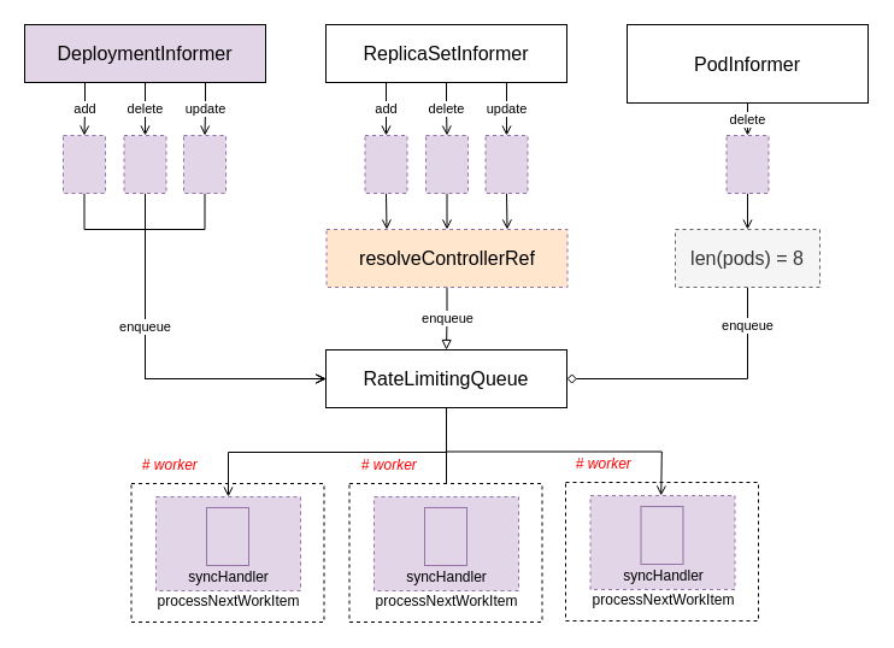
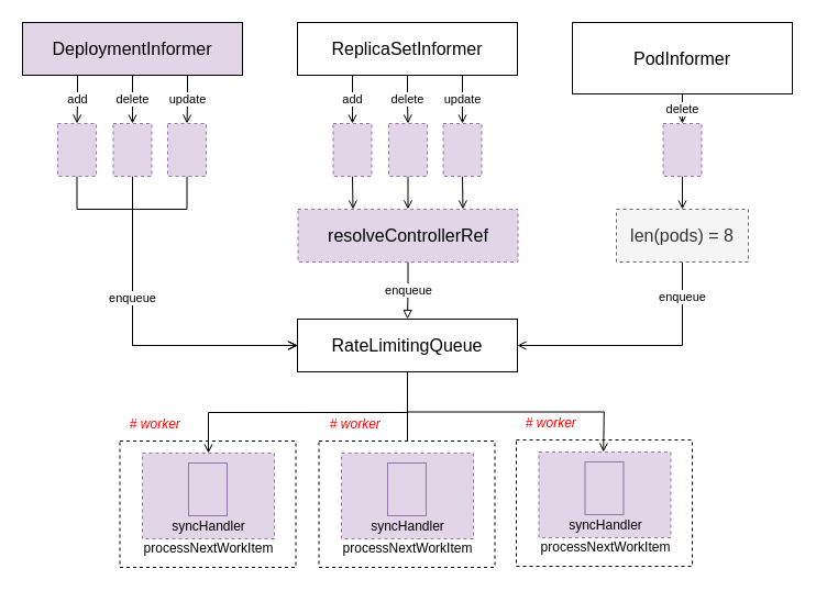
  <mxCell id="0" />
  <mxCell id="1" parent="0" />
  <mxCell id="2" value="add" style="edgeStyle=orthogonalEdgeStyle;rounded=0;orthogonalLoop=1;jettySize=auto;html=1;exitX=0.25;exitY=1;exitDx=0;exitDy=0;entryX=0.5;entryY=0;entryDx=0;entryDy=0;endArrow=open;endFill=0;" parent="1" source="5" target="15" edge="1"><mxGeometry relative="1" as="geometry" /></mxCell>
  <mxCell id="3" value="delete" style="edgeStyle=orthogonalEdgeStyle;rounded=0;orthogonalLoop=1;jettySize=auto;html=1;exitX=0.5;exitY=1;exitDx=0;exitDy=0;entryX=0.5;entryY=0;entryDx=0;entryDy=0;endArrow=open;endFill=0;" parent="1" source="5" target="17" edge="1"><mxGeometry relative="1" as="geometry" /></mxCell>
  <mxCell id="4" value="update" style="edgeStyle=orthogonalEdgeStyle;rounded=0;orthogonalLoop=1;jettySize=auto;html=1;exitX=0.75;exitY=1;exitDx=0;exitDy=0;entryX=0.5;entryY=0;entryDx=0;entryDy=0;endArrow=open;endFill=0;" parent="1" source="5" target="19" edge="1"><mxGeometry relative="1" as="geometry" /></mxCell>
  <mxCell id="5" value="DeploymentInformer" style="rounded=0;whiteSpace=wrap;html=1;fontSize=16;fillColor=#e1d5e7;" parent="1" vertex="1"><mxGeometry x="20" y="20" width="200" height="48" as="geometry" /></mxCell>
  <mxCell id="6" value="update" style="edgeStyle=orthogonalEdgeStyle;rounded=0;orthogonalLoop=1;jettySize=auto;html=1;exitX=0.75;exitY=1;exitDx=0;exitDy=0;endArrow=open;endFill=0;" parent="1" source="9" edge="1"><mxGeometry relative="1" as="geometry"><mxPoint x="420" y="112" as="targetPoint" /></mxGeometry></mxCell>
  <mxCell id="7" value="add" style="edgeStyle=orthogonalEdgeStyle;rounded=0;orthogonalLoop=1;jettySize=auto;html=1;exitX=0.25;exitY=1;exitDx=0;exitDy=0;entryX=0.5;entryY=0;entryDx=0;entryDy=0;endArrow=open;endFill=0;" parent="1" source="9" target="21" edge="1"><mxGeometry relative="1" as="geometry" /></mxCell>
  <mxCell id="8" value="delete" style="edgeStyle=orthogonalEdgeStyle;rounded=0;orthogonalLoop=1;jettySize=auto;html=1;exitX=0.5;exitY=1;exitDx=0;exitDy=0;entryX=0.5;entryY=0;entryDx=0;entryDy=0;endArrow=open;endFill=0;" parent="1" source="9" target="23" edge="1"><mxGeometry relative="1" as="geometry" /></mxCell>
  <mxCell id="9" value="ReplicaSetInformer" style="rounded=0;whiteSpace=wrap;html=1;fontSize=16;" parent="1" vertex="1"><mxGeometry x="270" y="20" width="200" height="48" as="geometry" /></mxCell>
  <mxCell id="10" value="delete" style="edgeStyle=orthogonalEdgeStyle;rounded=0;orthogonalLoop=1;jettySize=auto;html=1;exitX=0.5;exitY=1;exitDx=0;exitDy=0;entryX=0.5;entryY=0;entryDx=0;entryDy=0;endArrow=open;endFill=0;" parent="1" source="11" target="27" edge="1"><mxGeometry relative="1" as="geometry" /></mxCell>
  <mxCell id="11" value="PodInformer" style="rounded=0;whiteSpace=wrap;html=1;fontSize=16;" parent="1" vertex="1"><mxGeometry x="520" y="20" width="200" height="65" as="geometry" /></mxCell>
  <mxCell id="12" style="edgeStyle=orthogonalEdgeStyle;rounded=0;orthogonalLoop=1;jettySize=auto;html=1;exitX=0.5;exitY=1;exitDx=0;exitDy=0;entryX=0.5;entryY=0;entryDx=0;entryDy=0;fontColor=default;endArrow=open;endFill=0;" parent="1" source="13" target="42" edge="1"><mxGeometry relative="1" as="geometry" /></mxCell>
  <mxCell id="13" value="RateLimitingQueue" style="rounded=0;whiteSpace=wrap;html=1;fontSize=16;" parent="1" vertex="1"><mxGeometry x="270" y="290" width="200" height="48" as="geometry" /></mxCell>
  <mxCell id="14" style="edgeStyle=orthogonalEdgeStyle;rounded=0;orthogonalLoop=1;jettySize=auto;html=1;exitX=0.5;exitY=1;exitDx=0;exitDy=0;entryX=0;entryY=0.5;entryDx=0;entryDy=0;endArrow=open;endFill=0;" parent="1" source="15" target="13" edge="1"><mxGeometry relative="1" as="geometry"><Array as="points"><mxPoint x="70" y="190" /><mxPoint x="120" y="190" /><mxPoint x="120" y="314" /></Array></mxGeometry></mxCell>
  <mxCell id="15" value="" style="rounded=0;whiteSpace=wrap;html=1;fontSize=16;fillColor=#e1d5e7;strokeColor=#9673a6;dashed=1;" parent="1" vertex="1"><mxGeometry x="52" y="112" width="35" height="48" as="geometry" /></mxCell>
  <mxCell id="16" style="edgeStyle=orthogonalEdgeStyle;rounded=0;orthogonalLoop=1;jettySize=auto;html=1;exitX=0.5;exitY=1;exitDx=0;exitDy=0;entryX=0;entryY=0.5;entryDx=0;entryDy=0;endArrow=open;endFill=0;" parent="1" source="17" target="13" edge="1"><mxGeometry relative="1" as="geometry" /></mxCell>
  <mxCell id="17" value="" style="rounded=0;whiteSpace=wrap;html=1;fontSize=16;fillColor=#e1d5e7;strokeColor=#9673a6;dashed=1;" parent="1" vertex="1"><mxGeometry x="102.5" y="112" width="35" height="48" as="geometry" /></mxCell>
  <mxCell id="18" value="enqueue" style="edgeStyle=orthogonalEdgeStyle;rounded=0;orthogonalLoop=1;jettySize=auto;html=1;exitX=0.5;exitY=1;exitDx=0;exitDy=0;endArrow=open;endFill=0;entryX=0;entryY=0.5;entryDx=0;entryDy=0;" parent="1" source="19" target="13" edge="1"><mxGeometry x="-0.098" relative="1" as="geometry"><mxPoint x="120" y="250" as="targetPoint" /><Array as="points"><mxPoint x="170" y="190" /><mxPoint x="120" y="190" /><mxPoint x="120" y="314" /></Array><mxPoint y="1" as="offset" /></mxGeometry></mxCell>
  <mxCell id="19" value="" style="rounded=0;whiteSpace=wrap;html=1;fontSize=16;fillColor=#e1d5e7;strokeColor=#9673a6;dashed=1;" parent="1" vertex="1"><mxGeometry x="152" y="112" width="35" height="48" as="geometry" /></mxCell>
  <mxCell id="20" style="edgeStyle=orthogonalEdgeStyle;rounded=0;orthogonalLoop=1;jettySize=auto;html=1;exitX=0.5;exitY=1;exitDx=0;exitDy=0;entryX=0.25;entryY=0;entryDx=0;entryDy=0;endArrow=open;endFill=0;" parent="1" source="21" target="29" edge="1"><mxGeometry relative="1" as="geometry" /></mxCell>
  <mxCell id="21" value="" style="rounded=0;whiteSpace=wrap;html=1;fontSize=16;fillColor=#e1d5e7;strokeColor=#9673a6;dashed=1;" parent="1" vertex="1"><mxGeometry x="302.5" y="112" width="35" height="48" as="geometry" /></mxCell>
  <mxCell id="22" style="edgeStyle=orthogonalEdgeStyle;rounded=0;orthogonalLoop=1;jettySize=auto;html=1;exitX=0.5;exitY=1;exitDx=0;exitDy=0;entryX=0.5;entryY=0;entryDx=0;entryDy=0;endArrow=open;endFill=0;" parent="1" source="23" target="29" edge="1"><mxGeometry relative="1" as="geometry" /></mxCell>
  <mxCell id="23" value="" style="rounded=0;whiteSpace=wrap;html=1;fontSize=16;fillColor=#e1d5e7;strokeColor=#9673a6;dashed=1;" parent="1" vertex="1"><mxGeometry x="353" y="112" width="35" height="48" as="geometry" /></mxCell>
  <mxCell id="24" style="edgeStyle=orthogonalEdgeStyle;rounded=0;orthogonalLoop=1;jettySize=auto;html=1;exitX=0.5;exitY=1;exitDx=0;exitDy=0;entryX=0.75;entryY=0;entryDx=0;entryDy=0;endArrow=open;endFill=0;" parent="1" source="25" target="29" edge="1"><mxGeometry relative="1" as="geometry" /></mxCell>
  <mxCell id="25" value="" style="rounded=0;whiteSpace=wrap;html=1;fontSize=16;fillColor=#e1d5e7;strokeColor=#9673a6;dashed=1;" parent="1" vertex="1"><mxGeometry x="402.5" y="112" width="35" height="48" as="geometry" /></mxCell>
  <mxCell id="26" style="edgeStyle=orthogonalEdgeStyle;rounded=0;orthogonalLoop=1;jettySize=auto;html=1;exitX=0.5;exitY=1;exitDx=0;exitDy=0;entryX=0.5;entryY=0;entryDx=0;entryDy=0;endArrow=open;endFill=0;" parent="1" source="27" target="31" edge="1"><mxGeometry relative="1" as="geometry" /></mxCell>
  <mxCell id="27" value="" style="rounded=0;whiteSpace=wrap;html=1;fontSize=16;fillColor=#e1d5e7;strokeColor=#9673a6;dashed=1;" parent="1" vertex="1"><mxGeometry x="602.5" y="112" width="35" height="48" as="geometry" /></mxCell>
  <mxCell id="28" value="enqueue" style="edgeStyle=orthogonalEdgeStyle;rounded=0;orthogonalLoop=1;jettySize=auto;html=1;exitX=0.5;exitY=1;exitDx=0;exitDy=0;entryX=0.5;entryY=0;entryDx=0;entryDy=0;endArrow=block;endFill=0;" parent="1" source="29" target="13" edge="1"><mxGeometry relative="1" as="geometry" /></mxCell>
- <mxCell id="29" value="resolveControllerRef" style="rounded=0;whiteSpace=wrap;html=1;fontSize=16;dashed=1;fillColor=#ffe6cc;strokeColor=#9673a6;" parent="1" vertex="1"><mxGeometry x="270.5" y="190" width="200" height="48" as="geometry" /></mxCell>
- <mxCell id="30" value="enqueue" style="edgeStyle=orthogonalEdgeStyle;rounded=0;orthogonalLoop=1;jettySize=auto;html=1;exitX=0.5;exitY=1;exitDx=0;exitDy=0;entryX=1;entryY=0.5;entryDx=0;entryDy=0;endArrow=diamond;endFill=0;" parent="1" source="31" target="13" edge="1"><mxGeometry x="-0.717" relative="1" as="geometry"><mxPoint as="offset" /></mxGeometry></mxCell>
+ <mxCell id="29" value="resolveControllerRef" style="rounded=0;whiteSpace=wrap;html=1;fontSize=16;dashed=1;fillColor=#e1d5e7;strokeColor=#9673a6;" parent="1" vertex="1"><mxGeometry x="270.5" y="190" width="200" height="48" as="geometry" /></mxCell>
+ <mxCell id="30" value="enqueue" style="edgeStyle=orthogonalEdgeStyle;rounded=0;orthogonalLoop=1;jettySize=auto;html=1;exitX=0.5;exitY=1;exitDx=0;exitDy=0;entryX=1;entryY=0.5;entryDx=0;entryDy=0;endArrow=open;endFill=0;" parent="1" source="31" target="13" edge="1"><mxGeometry x="-0.717" relative="1" as="geometry"><mxPoint as="offset" /></mxGeometry></mxCell>
  <mxCell id="31" value="len(pods) = 8" style="rounded=0;whiteSpace=wrap;html=1;fontSize=16;dashed=1;fillColor=#f5f5f5;fontColor=#333333;strokeColor=#666666;" parent="1" vertex="1"><mxGeometry x="560" y="190" width="120" height="48" as="geometry" /></mxCell>
  <mxCell id="32" value="" style="rounded=0;whiteSpace=wrap;html=1;fontSize=16;dashed=1;" parent="1" vertex="1"><mxGeometry x="108.5" y="401" width="160" height="115" as="geometry" /></mxCell>
  <mxCell id="33" value="# worker&amp;nbsp;" style="text;html=1;align=center;verticalAlign=middle;resizable=0;points=[];autosize=1;fontStyle=2;fillColor=none;fontColor=#FF0000;" parent="1" vertex="1"><mxGeometry x="106.5" y="371" width="70" height="30" as="geometry" /></mxCell>
  <mxCell id="34" value="" style="rounded=0;whiteSpace=wrap;html=1;fontSize=16;dashed=1;fillColor=#e1d5e7;strokeColor=#9673a6;" parent="1" vertex="1"><mxGeometry x="129" y="412" width="120" height="78" as="geometry" /></mxCell>
  <mxCell id="35" value="processNextWorkItem" style="text;html=1;align=center;verticalAlign=middle;resizable=0;points=[];autosize=1;" parent="1" vertex="1"><mxGeometry x="119" y="484" width="140" height="30" as="geometry" /></mxCell>
  <mxCell id="36" value="# worker&amp;nbsp;" style="text;html=1;align=center;verticalAlign=middle;resizable=0;points=[];autosize=1;fontStyle=2;fillColor=none;fontColor=#FF0000;" parent="1" vertex="1"><mxGeometry x="288.5" y="371" width="70" height="30" as="geometry" /></mxCell>
  <mxCell id="37" value="# worker&amp;nbsp;" style="text;html=1;align=center;verticalAlign=middle;resizable=0;points=[];autosize=1;fontStyle=2;fillColor=none;fontColor=#FF0000;" parent="1" vertex="1"><mxGeometry x="466.5" y="370" width="70" height="30" as="geometry" /></mxCell>
  <mxCell id="38" style="edgeStyle=orthogonalEdgeStyle;rounded=0;orthogonalLoop=1;jettySize=auto;html=1;exitX=0.5;exitY=1;exitDx=0;exitDy=0;entryX=0.5;entryY=0;entryDx=0;entryDy=0;fontColor=default;endArrow=open;endFill=0;" parent="1" source="13" target="34" edge="1"><mxGeometry relative="1" as="geometry" /></mxCell>
  <mxCell id="39" value="" style="rounded=0;whiteSpace=wrap;html=1;fontSize=16;fillColor=#e1d5e7;strokeColor=#9673a6;" parent="1" vertex="1"><mxGeometry x="171" y="421" width="35" height="48" as="geometry" /></mxCell>
  <mxCell id="40" value="syncHandler" style="text;html=1;align=center;verticalAlign=middle;resizable=0;points=[];autosize=1;strokeColor=none;fillColor=none;fontColor=default;" parent="1" vertex="1"><mxGeometry x="144" y="464" width="90" height="30" as="geometry" /></mxCell>
  <mxCell id="41" value="" style="rounded=0;whiteSpace=wrap;html=1;fontSize=16;dashed=1;" parent="1" vertex="1"><mxGeometry x="289.5" y="401" width="160" height="115" as="geometry" /></mxCell>
  <mxCell id="42" value="" style="rounded=0;whiteSpace=wrap;html=1;fontSize=16;dashed=1;fillColor=#e1d5e7;strokeColor=#9673a6;" parent="1" vertex="1"><mxGeometry x="310" y="412" width="120" height="78" as="geometry" /></mxCell>
  <mxCell id="43" value="processNextWorkItem" style="text;html=1;align=center;verticalAlign=middle;resizable=0;points=[];autosize=1;" parent="1" vertex="1"><mxGeometry x="300" y="484" width="140" height="30" as="geometry" /></mxCell>
  <mxCell id="44" value="" style="rounded=0;whiteSpace=wrap;html=1;fontSize=16;fillColor=#e1d5e7;strokeColor=#9673a6;" parent="1" vertex="1"><mxGeometry x="352" y="421" width="35" height="48" as="geometry" /></mxCell>
  <mxCell id="45" value="syncHandler" style="text;html=1;align=center;verticalAlign=middle;resizable=0;points=[];autosize=1;strokeColor=none;fillColor=none;fontColor=default;" parent="1" vertex="1"><mxGeometry x="325" y="464" width="90" height="30" as="geometry" /></mxCell>
  <mxCell id="46" value="" style="rounded=0;whiteSpace=wrap;html=1;fontSize=16;dashed=1;" parent="1" vertex="1"><mxGeometry x="469" y="400" width="160" height="115" as="geometry" /></mxCell>
  <mxCell id="47" value="" style="rounded=0;whiteSpace=wrap;html=1;fontSize=16;dashed=1;fillColor=#e1d5e7;strokeColor=#9673a6;" parent="1" vertex="1"><mxGeometry x="489.5" y="411" width="120" height="78" as="geometry" /></mxCell>
  <mxCell id="48" value="processNextWorkItem" style="text;html=1;align=center;verticalAlign=middle;resizable=0;points=[];autosize=1;" parent="1" vertex="1"><mxGeometry x="479.5" y="483" width="140" height="30" as="geometry" /></mxCell>
  <mxCell id="49" value="" style="rounded=0;whiteSpace=wrap;html=1;fontSize=16;fillColor=#e1d5e7;strokeColor=#9673a6;" parent="1" vertex="1"><mxGeometry x="531.5" y="420" width="35" height="48" as="geometry" /></mxCell>
  <mxCell id="50" value="syncHandler" style="text;html=1;align=center;verticalAlign=middle;resizable=0;points=[];autosize=1;strokeColor=none;fillColor=none;fontColor=default;" parent="1" vertex="1"><mxGeometry x="504.5" y="463" width="90" height="30" as="geometry" /></mxCell>
  <mxCell id="51" style="edgeStyle=orthogonalEdgeStyle;rounded=0;orthogonalLoop=1;jettySize=auto;html=1;exitX=0.5;exitY=1;exitDx=0;exitDy=0;entryX=0.5;entryY=0;entryDx=0;entryDy=0;fontColor=default;endArrow=open;endFill=0;" parent="1" source="13" edge="1"><mxGeometry relative="1" as="geometry"><mxPoint x="548.25" y="411" as="targetPoint" /></mxGeometry></mxCell>
